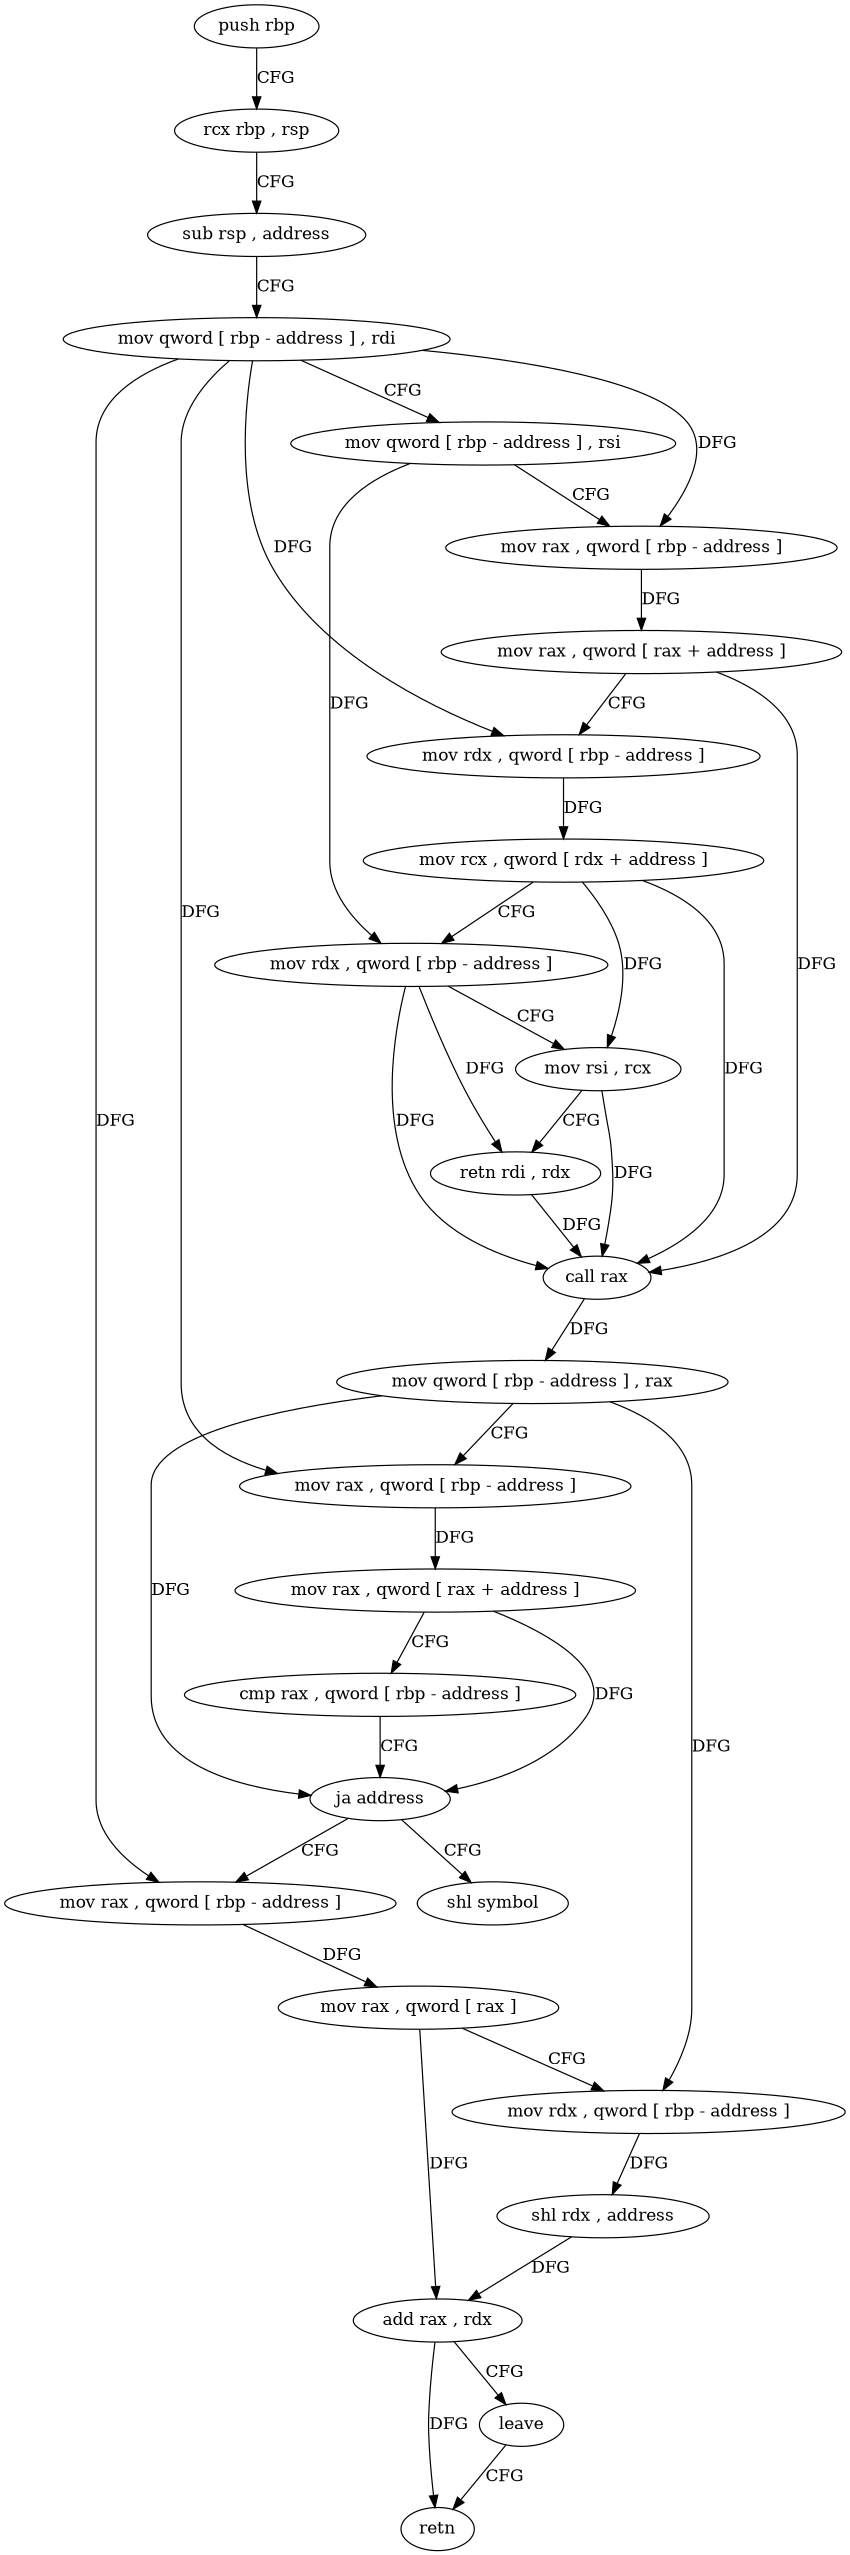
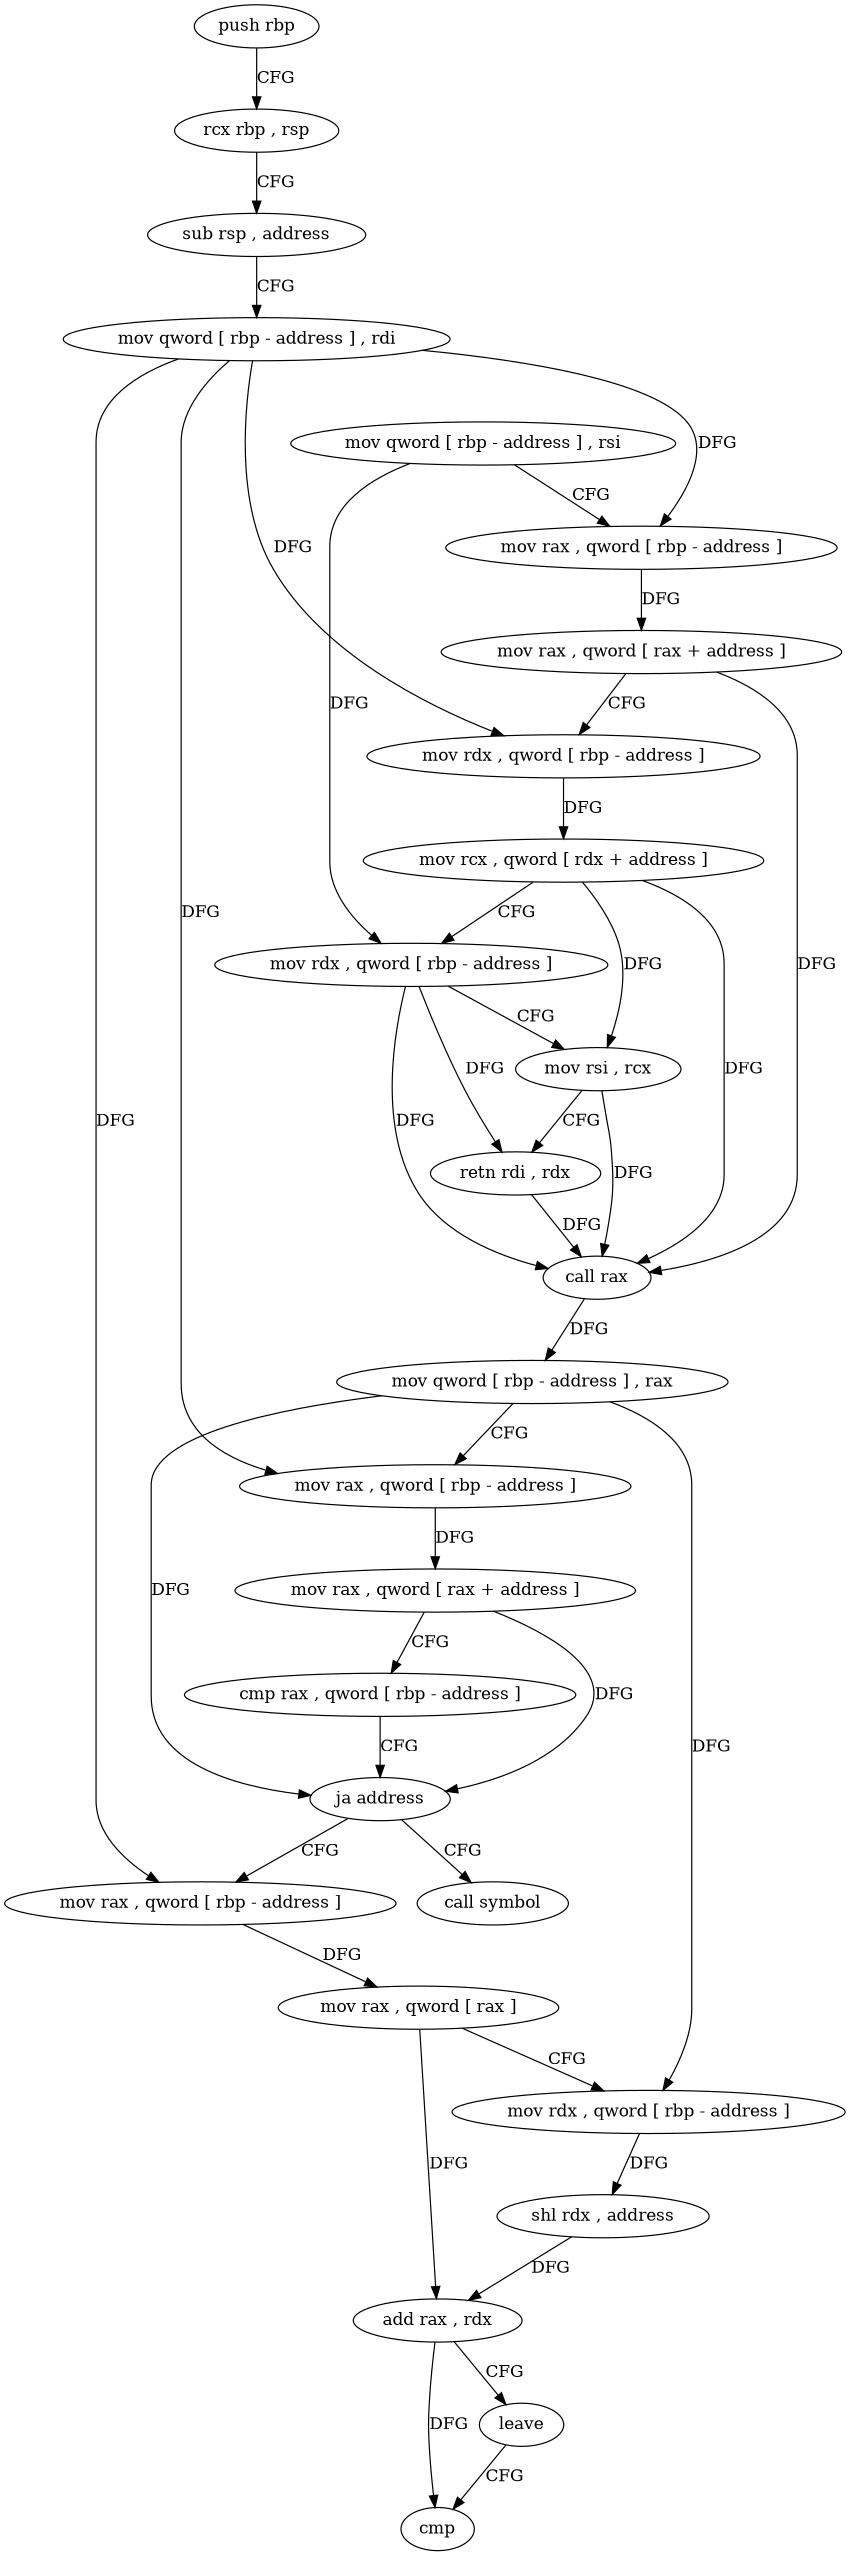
  digraph {
    n1 [label="push rbp"]
    n2 [label="rcx rbp , rsp"]
    n3 [label="sub rsp , address"]
    n4 [label="mov qword [ rbp - address ] , rdi"]
    n5 [label="mov qword [ rbp - address ] , rsi"]
    n6 [label="mov rax , qword [ rbp - address ]"]
    n7 [label="mov rdx , qword [ rbp - address ]"]
    n8 [label="mov rax , qword [ rbp - address ]"]
    n9 [label="mov rax , qword [ rbp - address ]"]
    n10 [label="mov rdx , qword [ rbp - address ]"]
    n11 [label="mov rax , qword [ rax + address ]"]
    n12 [label="mov rcx , qword [ rdx + address ]"]
    n13 [label="mov rax , qword [ rax + address ]"]
    n14 [label="mov rax , qword [ rax ]"]
    n15 [label="call rax"]
    n16 [label="mov rsi , rcx"]
    n17 [label="retn rdi , rdx"]
    n18 [label="mov qword [ rbp - address ] , rax"]
    n19 [label="ja address"]
    n20 [label="mov rdx , qword [ rbp - address ]"]
-   n21 [label="shl symbol"]
+   n21 [label="call symbol"]
    n22 [label="shl rdx , address"]
    n23 [label="cmp rax , qword [ rbp - address ]"]
    n24 [label="add rax , rdx"]
    n25 [label=leave]
-   n26 [label=retn]
+   n26 [label=cmp]
    n1 -> n2 [label=CFG]
    n2 -> n3 [label=CFG]
    n3 -> n4 [label=CFG]
-   n4 -> n5 [label=CFG]
    n4 -> n6 [label=DFG]
    n4 -> n7 [label=DFG]
    n4 -> n8 [label=DFG]
    n4 -> n9 [label=DFG]
    n5 -> n6 [label=CFG]
    n5 -> n10 [label=DFG]
    n6 -> n11 [label=DFG]
    n7 -> n12 [label=DFG]
    n8 -> n13 [label=DFG]
    n9 -> n14 [label=DFG]
    n10 -> n15 [label=DFG]
    n10 -> n16 [label=CFG]
    n10 -> n17 [label=DFG]
    n11 -> n7 [label=CFG]
    n11 -> n15 [label=DFG]
    n12 -> n10 [label=CFG]
    n12 -> n15 [label=DFG]
    n12 -> n16 [label=DFG]
    n13 -> n19 [label=DFG]
    n13 -> n23 [label=CFG]
    n14 -> n20 [label=CFG]
    n14 -> n24 [label=DFG]
    n15 -> n18 [label=DFG]
    n16 -> n15 [label=DFG]
    n16 -> n17 [label=CFG]
    n17 -> n15 [label=DFG]
    n18 -> n8 [label=CFG]
    n18 -> n19 [label=DFG]
    n18 -> n20 [label=DFG]
    n19 -> n9 [label=CFG]
    n19 -> n21 [label=CFG]
    n20 -> n22 [label=DFG]
    n22 -> n24 [label=DFG]
    n23 -> n19 [label=CFG]
    n24 -> n25 [label=CFG]
    n24 -> n26 [label=DFG]
    n25 -> n26 [label=CFG]
  }
